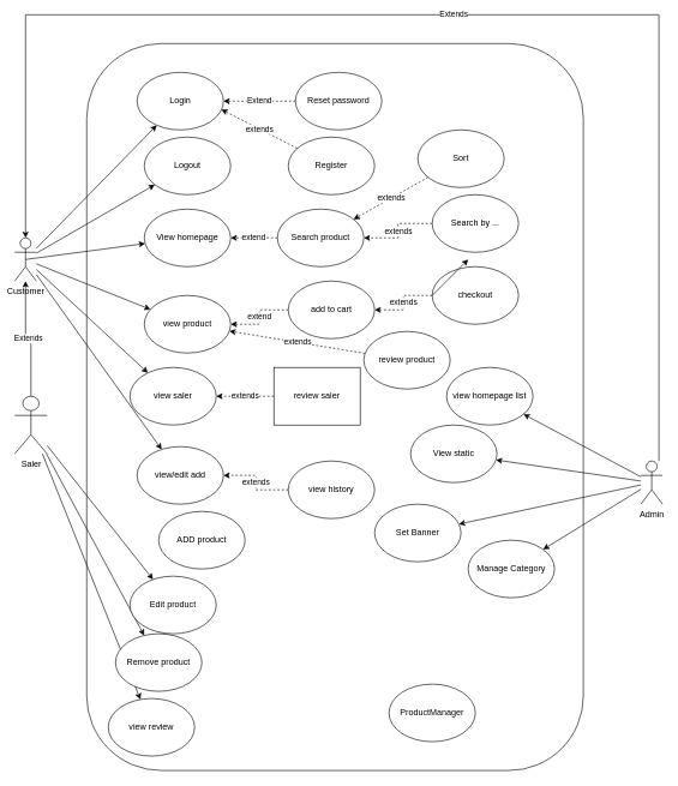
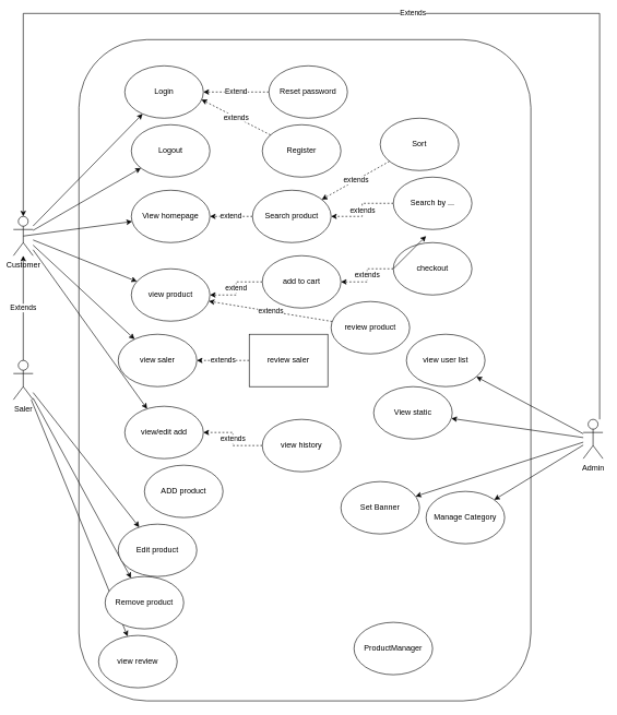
  <mxCell id="0" />
  <mxCell id="1" parent="0" />
  <mxCell id="2" value="Customer" style="shape=umlActor;verticalLabelPosition=bottom;verticalAlign=top;html=1;outlineConnect=0;" parent="1" vertex="1"><mxGeometry x="20" y="330" width="30" height="60" as="geometry" /></mxCell>
  <mxCell id="3" value="" style="rounded=1;whiteSpace=wrap;html=1;" parent="1" vertex="1"><mxGeometry x="120" y="60" width="690" height="1010" as="geometry" /></mxCell>
  <mxCell id="4" style="rounded=0;orthogonalLoop=1;jettySize=auto;html=1;" edge="1" parent="1" source="8" target="48"><mxGeometry relative="1" as="geometry" /></mxCell>
  <mxCell id="5" style="rounded=0;orthogonalLoop=1;jettySize=auto;html=1;" edge="1" parent="1" source="8" target="49"><mxGeometry relative="1" as="geometry" /></mxCell>
  <mxCell id="6" style="rounded=0;orthogonalLoop=1;jettySize=auto;html=1;" edge="1" parent="1" source="8" target="47"><mxGeometry relative="1" as="geometry" /></mxCell>
  <mxCell id="7" value="Extends" style="edgeStyle=orthogonalEdgeStyle;rounded=0;orthogonalLoop=1;jettySize=auto;html=1;" edge="1" parent="1" source="8" target="2"><mxGeometry relative="1" as="geometry" /></mxCell>
- <mxCell id="8" value="Saler" style="shape=umlActor;verticalLabelPosition=bottom;verticalAlign=top;html=1;outlineConnect=0;" parent="1" vertex="1"><mxGeometry x="20" y="550" width="45" height="80" as="geometry" /></mxCell>
+ <mxCell id="8" value="Saler" style="shape=umlActor;verticalLabelPosition=bottom;verticalAlign=top;html=1;outlineConnect=0;" parent="1" vertex="1"><mxGeometry x="20" y="550" width="30" height="60" as="geometry" /></mxCell>
  <mxCell id="9" style="rounded=0;orthogonalLoop=1;jettySize=auto;html=1;" edge="1" parent="1" source="13" target="53"><mxGeometry relative="1" as="geometry" /></mxCell>
  <mxCell id="10" style="rounded=0;orthogonalLoop=1;jettySize=auto;html=1;" edge="1" parent="1" source="13" target="51"><mxGeometry relative="1" as="geometry" /></mxCell>
  <mxCell id="11" style="rounded=0;orthogonalLoop=1;jettySize=auto;html=1;" edge="1" parent="1" source="13" target="52"><mxGeometry relative="1" as="geometry" /></mxCell>
  <mxCell id="12" style="rounded=0;orthogonalLoop=1;jettySize=auto;html=1;" edge="1" parent="1" source="13" target="50"><mxGeometry relative="1" as="geometry" /></mxCell>
  <mxCell id="13" value="Admin" style="shape=umlActor;verticalLabelPosition=bottom;verticalAlign=top;html=1;outlineConnect=0;" parent="1" vertex="1"><mxGeometry x="890" y="640" width="30" height="60" as="geometry" /></mxCell>
  <mxCell id="14" style="rounded=0;orthogonalLoop=1;jettySize=auto;html=1;" parent="1" source="2" target="15" edge="1"><mxGeometry relative="1" as="geometry" /></mxCell>
  <mxCell id="15" value="Login" style="ellipse;whiteSpace=wrap;html=1;" parent="1" vertex="1"><mxGeometry x="190" y="100" width="120" height="80" as="geometry" /></mxCell>
  <mxCell id="16" style="rounded=0;orthogonalLoop=1;jettySize=auto;html=1;" parent="1" source="2" target="17" edge="1"><mxGeometry relative="1" as="geometry" /></mxCell>
  <mxCell id="17" value="Logout" style="ellipse;whiteSpace=wrap;html=1;" parent="1" vertex="1"><mxGeometry x="200" y="190" width="120" height="80" as="geometry" /></mxCell>
  <mxCell id="18" value="Extend" style="edgeStyle=orthogonalEdgeStyle;rounded=0;orthogonalLoop=1;jettySize=auto;html=1;entryX=1;entryY=0.5;entryDx=0;entryDy=0;dashed=1;" parent="1" source="19" target="15" edge="1"><mxGeometry relative="1" as="geometry" /></mxCell>
  <mxCell id="19" value="Reset password" style="ellipse;whiteSpace=wrap;html=1;" parent="1" vertex="1"><mxGeometry x="410" y="100" width="120" height="80" as="geometry" /></mxCell>
  <mxCell id="20" value="View homepage" style="ellipse;whiteSpace=wrap;html=1;" parent="1" vertex="1"><mxGeometry x="200" y="290" width="120" height="80" as="geometry" /></mxCell>
  <mxCell id="21" value="extend" style="edgeStyle=orthogonalEdgeStyle;rounded=0;orthogonalLoop=1;jettySize=auto;html=1;entryX=1;entryY=0.5;entryDx=0;entryDy=0;dashed=1;" parent="1" source="22" target="20" edge="1"><mxGeometry relative="1" as="geometry" /></mxCell>
  <mxCell id="22" value="Search product" style="ellipse;whiteSpace=wrap;html=1;" parent="1" vertex="1"><mxGeometry x="385" y="290" width="120" height="80" as="geometry" /></mxCell>
  <mxCell id="23" value="Register" style="ellipse;whiteSpace=wrap;html=1;" parent="1" vertex="1"><mxGeometry x="400" y="190" width="120" height="80" as="geometry" /></mxCell>
  <mxCell id="24" value="extends" style="rounded=0;orthogonalLoop=1;jettySize=auto;html=1;dashed=1;" parent="1" source="25" target="22" edge="1"><mxGeometry relative="1" as="geometry" /></mxCell>
  <mxCell id="25" value="Sort" style="ellipse;whiteSpace=wrap;html=1;" parent="1" vertex="1"><mxGeometry x="580" y="180" width="120" height="80" as="geometry" /></mxCell>
  <mxCell id="26" value="extends" style="edgeStyle=orthogonalEdgeStyle;rounded=0;orthogonalLoop=1;jettySize=auto;html=1;dashed=1;" parent="1" source="27" target="22" edge="1"><mxGeometry relative="1" as="geometry" /></mxCell>
  <mxCell id="27" value="Search by ..." style="ellipse;whiteSpace=wrap;html=1;" parent="1" vertex="1"><mxGeometry x="600" y="270" width="120" height="80" as="geometry" /></mxCell>
  <mxCell id="28" value="extends" style="rounded=0;orthogonalLoop=1;jettySize=auto;html=1;entryX=0.976;entryY=0.645;entryDx=0;entryDy=0;entryPerimeter=0;dashed=1;" parent="1" source="23" target="15" edge="1"><mxGeometry relative="1" as="geometry" /></mxCell>
  <mxCell id="29" style="rounded=0;orthogonalLoop=1;jettySize=auto;html=1;" parent="1" source="2" target="30" edge="1"><mxGeometry relative="1" as="geometry" /></mxCell>
  <mxCell id="30" value="view product" style="ellipse;whiteSpace=wrap;html=1;" parent="1" vertex="1"><mxGeometry x="200" y="410" width="120" height="80" as="geometry" /></mxCell>
  <mxCell id="31" style="rounded=0;orthogonalLoop=1;jettySize=auto;html=1;" parent="1" source="2" target="32" edge="1"><mxGeometry relative="1" as="geometry" /></mxCell>
  <mxCell id="32" value="view saler" style="ellipse;whiteSpace=wrap;html=1;" parent="1" vertex="1"><mxGeometry x="180" y="510" width="120" height="80" as="geometry" /></mxCell>
  <mxCell id="33" value="extend" style="edgeStyle=orthogonalEdgeStyle;rounded=0;orthogonalLoop=1;jettySize=auto;html=1;dashed=1;" parent="1" source="34" target="30" edge="1"><mxGeometry relative="1" as="geometry" /></mxCell>
  <mxCell id="34" value="add to cart" style="ellipse;whiteSpace=wrap;html=1;" parent="1" vertex="1"><mxGeometry x="400" y="390" width="120" height="80" as="geometry" /></mxCell>
  <mxCell id="35" value="extends" style="edgeStyle=orthogonalEdgeStyle;rounded=0;orthogonalLoop=1;jettySize=auto;html=1;entryX=1;entryY=0.5;entryDx=0;entryDy=0;dashed=1;" parent="1" source="36" target="34" edge="1"><mxGeometry relative="1" as="geometry" /></mxCell>
  <mxCell id="36" value="checkout" style="ellipse;whiteSpace=wrap;html=1;" parent="1" vertex="1"><mxGeometry x="600" y="370" width="120" height="80" as="geometry" /></mxCell>
  <mxCell id="37" style="rounded=0;orthogonalLoop=1;jettySize=auto;html=1;exitX=0.5;exitY=0.5;exitDx=0;exitDy=0;exitPerimeter=0;" parent="1" source="2" target="20" edge="1"><mxGeometry relative="1" as="geometry" /></mxCell>
  <mxCell id="38" style="rounded=0;orthogonalLoop=1;jettySize=auto;html=1;" parent="1" source="2" target="39" edge="1"><mxGeometry relative="1" as="geometry" /></mxCell>
  <mxCell id="39" value="view/edit add" style="ellipse;whiteSpace=wrap;html=1;" parent="1" vertex="1"><mxGeometry x="190" y="620" width="120" height="80" as="geometry" /></mxCell>
  <mxCell id="40" value="extends" style="edgeStyle=orthogonalEdgeStyle;rounded=0;orthogonalLoop=1;jettySize=auto;html=1;dashed=1;" parent="1" source="41" target="39" edge="1"><mxGeometry relative="1" as="geometry" /></mxCell>
  <mxCell id="41" value="view history" style="ellipse;whiteSpace=wrap;html=1;" parent="1" vertex="1"><mxGeometry x="400" y="640" width="120" height="80" as="geometry" /></mxCell>
  <mxCell id="42" value="extends" style="rounded=0;orthogonalLoop=1;jettySize=auto;html=1;dashed=1;" parent="1" source="43" target="30" edge="1"><mxGeometry relative="1" as="geometry" /></mxCell>
  <mxCell id="43" value="review product" style="ellipse;whiteSpace=wrap;html=1;" parent="1" vertex="1"><mxGeometry x="505" y="460" width="120" height="80" as="geometry" /></mxCell>
  <mxCell id="44" value="extends" style="edgeStyle=orthogonalEdgeStyle;rounded=0;orthogonalLoop=1;jettySize=auto;html=1;dashed=1;" parent="1" source="45" target="32" edge="1"><mxGeometry relative="1" as="geometry" /></mxCell>
  <mxCell id="45" value="review saler" style="whiteSpace=wrap;html=1;rounded=0;" parent="1" vertex="1"><mxGeometry x="380" y="510" width="120" height="80" as="geometry" /></mxCell>
  <mxCell id="46" value="ADD product" style="ellipse;whiteSpace=wrap;html=1;" parent="1" vertex="1"><mxGeometry x="220" y="710" width="120" height="80" as="geometry" /></mxCell>
  <mxCell id="47" value="view review" style="ellipse;whiteSpace=wrap;html=1;" parent="1" vertex="1"><mxGeometry x="150" y="970" width="120" height="80" as="geometry" /></mxCell>
  <mxCell id="48" value="Remove product" style="ellipse;whiteSpace=wrap;html=1;" parent="1" vertex="1"><mxGeometry x="160" y="880" width="120" height="80" as="geometry" /></mxCell>
  <mxCell id="49" value="Edit product" style="ellipse;whiteSpace=wrap;html=1;" parent="1" vertex="1"><mxGeometry x="180" y="800" width="120" height="80" as="geometry" /></mxCell>
- <mxCell id="50" value="view homepage list" style="ellipse;whiteSpace=wrap;html=1;" parent="1" vertex="1"><mxGeometry x="620" y="510" width="120" height="80" as="geometry" /></mxCell>
- <mxCell id="51" value="Set Banner" style="ellipse;whiteSpace=wrap;html=1;" parent="1" vertex="1"><mxGeometry x="520" y="700" width="120" height="80" as="geometry" /></mxCell>
+ <mxCell id="50" value="view user list" style="ellipse;whiteSpace=wrap;html=1;" parent="1" vertex="1"><mxGeometry x="620" y="510" width="120" height="80" as="geometry" /></mxCell>
+ <mxCell id="51" value="Set Banner" style="ellipse;whiteSpace=wrap;html=1;" parent="1" vertex="1"><mxGeometry x="520" y="735" width="120" height="80" as="geometry" /></mxCell>
  <mxCell id="52" value="Manage Category" style="ellipse;whiteSpace=wrap;html=1;" vertex="1" parent="1"><mxGeometry x="650" y="750" width="120" height="80" as="geometry" /></mxCell>
  <mxCell id="53" value="View static" style="ellipse;whiteSpace=wrap;html=1;" vertex="1" parent="1"><mxGeometry x="570" y="590" width="120" height="80" as="geometry" /></mxCell>
  <mxCell id="54" value="" style="endArrow=classic;html=1;rounded=0;" edge="1" parent="1"><mxGeometry width="50" height="50" relative="1" as="geometry"><mxPoint x="600" y="410" as="sourcePoint" /><mxPoint x="650" y="360" as="targetPoint" /></mxGeometry></mxCell>
  <mxCell id="55" value="Extends" style="edgeStyle=orthogonalEdgeStyle;rounded=0;orthogonalLoop=1;jettySize=auto;html=1;" edge="1" parent="1" source="13"><mxGeometry relative="1" as="geometry"><mxPoint x="35" y="330" as="targetPoint" /><Array as="points"><mxPoint x="915" y="20" /><mxPoint x="35" y="20" /></Array></mxGeometry></mxCell>
  <mxCell id="56" value="ProductManager" style="ellipse;whiteSpace=wrap;html=1;" vertex="1" parent="1"><mxGeometry x="540" y="950" width="120" height="80" as="geometry" /></mxCell>
